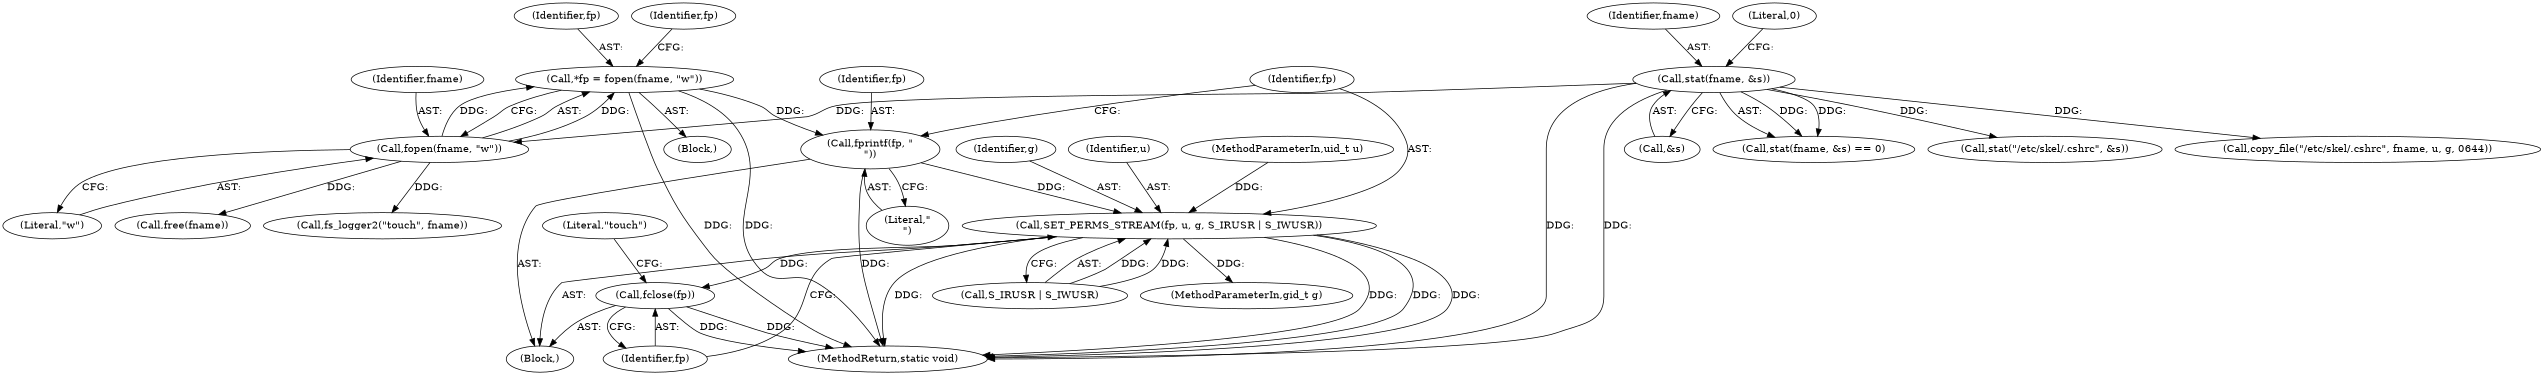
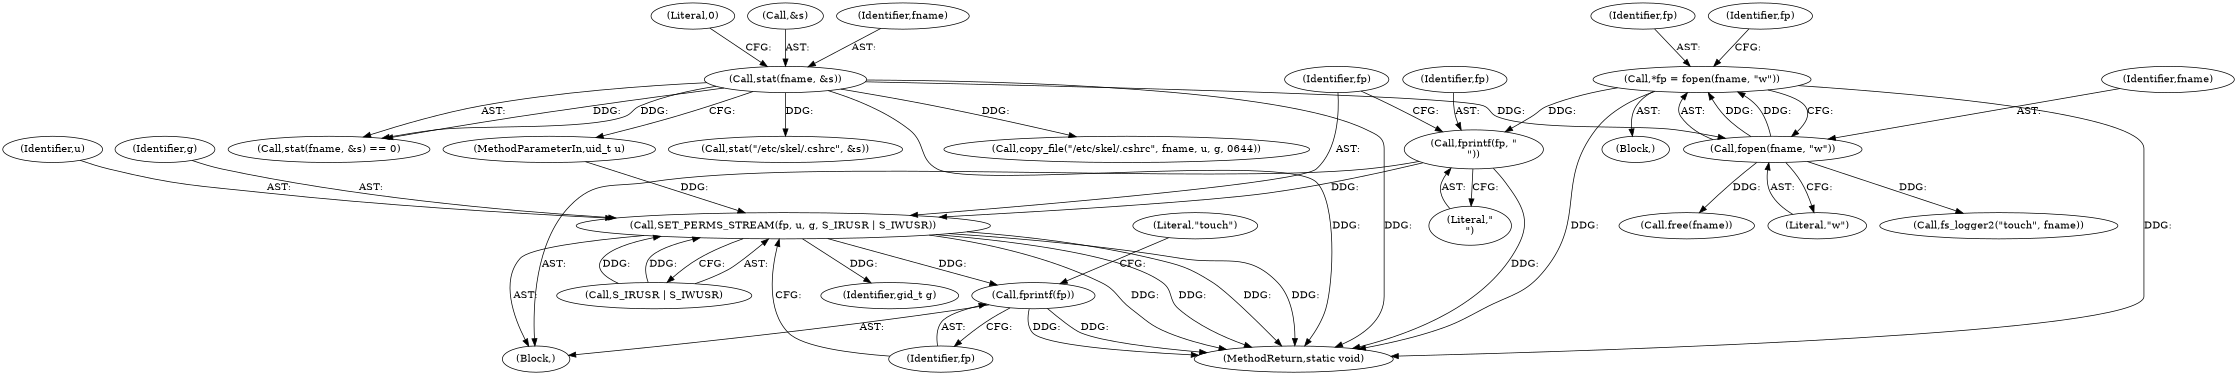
  digraph {
    n1 [label="(Call,*fp = fopen(fname, \"w\"))"]
    n2 [label="(Call,fopen(fname, \"w\"))"]
    n3 [label="(Call,fprintf(fp, \"\n\"))"]
    n4 [label="(Block,)"]
    n5 [label="(MethodReturn,static void)"]
    n6 [label="(Call,free(fname))"]
    n7 [label="(Literal,\"w\")"]
    n8 [label="(Call,fs_logger2(\"touch\", fname))"]
    n9 [label="(Call,SET_PERMS_STREAM(fp, u, g, S_IRUSR | S_IWUSR))"]
    n10 [label="(Block,)"]
    n11 [label="(Literal,\"\n\")"]
    n12 [label="(Call,stat(fname, &s))"]
    n13 [label="(Call,&s)"]
    n14 [label="(Call,stat(fname, &s) == 0)"]
    n15 [label="(Call,stat(\"/etc/skel/.cshrc\", &s))"]
    n16 [label="(Call,copy_file(\"/etc/skel/.cshrc\", fname, u, g, 0644))"]
-   n17 [label="(Call,fclose(fp))"]
+   n17 [label="(Call,fprintf(fp))"]
    n18 [label="(Call,S_IRUSR | S_IWUSR)"]
-   n19 [label="(MethodParameterIn,gid_t g)"]
+   n19 [label="(Identifier,gid_t g)"]
    n20 [label="(Identifier,fp)"]
    n21 [label="(Identifier,fp)"]
    n22 [label="(Literal,\"touch\")"]
    n23 [label="(Identifier,g)"]
    n24 [label="(Identifier,u)"]
    n25 [label="(Identifier,fname)"]
    n26 [label="(Identifier,fname)"]
    n27 [label="(Identifier,fp)"]
    n28 [label="(Identifier,fp)"]
    n29 [label="(Identifier,fp)"]
    n30 [label="(Literal,0)"]
    n31 [label="(MethodParameterIn,uid_t u)"]
    n1 -> n2 [label="CFG: "]
    n1 -> n3 [label="DDG: "]
    n1 -> n4 [label="AST: "]
    n1 -> n5 [label="DDG: "]
    n1 -> n5 [label="DDG: "]
    n2 -> n1 [label="AST: "]
    n2 -> n1 [label="DDG: "]
    n2 -> n1 [label="DDG: "]
    n2 -> n6 [label="DDG: "]
    n2 -> n7 [label="CFG: "]
    n2 -> n8 [label="DDG: "]
    n3 -> n5 [label="DDG: "]
    n3 -> n9 [label="DDG: "]
    n3 -> n10 [label="AST: "]
    n3 -> n11 [label="CFG: "]
    n7 -> n2 [label="AST: "]
    n9 -> n5 [label="DDG: "]
    n9 -> n5 [label="DDG: "]
    n9 -> n5 [label="DDG: "]
    n9 -> n5 [label="DDG: "]
    n9 -> n10 [label="AST: "]
    n9 -> n17 [label="DDG: "]
    n9 -> n18 [label="CFG: "]
    n9 -> n19 [label="DDG: "]
    n11 -> n3 [label="AST: "]
    n12 -> n2 [label="DDG: "]
    n12 -> n5 [label="DDG: "]
    n12 -> n5 [label="DDG: "]
-   n12 -> n13 [label="CFG: "]
+   n12 -> n31 [label="CFG: "]
    n12 -> n14 [label="AST: "]
    n12 -> n14 [label="DDG: "]
    n12 -> n14 [label="DDG: "]
    n12 -> n15 [label="DDG: "]
    n12 -> n16 [label="DDG: "]
    n13 -> n12 [label="AST: "]
    n17 -> n5 [label="DDG: "]
    n17 -> n5 [label="DDG: "]
    n17 -> n10 [label="AST: "]
    n17 -> n20 [label="CFG: "]
    n18 -> n9 [label="AST: "]
    n18 -> n9 [label="DDG: "]
    n18 -> n9 [label="DDG: "]
    n20 -> n9 [label="CFG: "]
    n20 -> n17 [label="AST: "]
    n21 -> n3 [label="CFG: "]
    n21 -> n9 [label="AST: "]
    n22 -> n17 [label="CFG: "]
    n23 -> n9 [label="AST: "]
    n24 -> n9 [label="AST: "]
    n25 -> n12 [label="AST: "]
    n26 -> n2 [label="AST: "]
    n27 -> n1 [label="AST: "]
    n28 -> n3 [label="AST: "]
    n29 -> n1 [label="CFG: "]
    n30 -> n12 [label="CFG: "]
    n31 -> n9 [label="DDG: "]
  }
